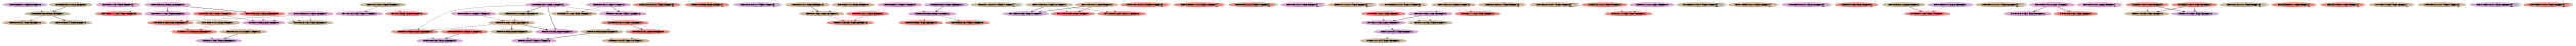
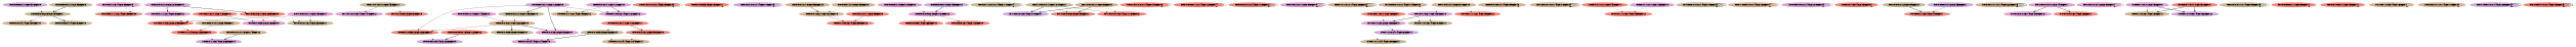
  digraph {
    node [color=brown fillcolor=tan style=filled]
    edge [style=dotted]
    "1000000000_1-11_COV:31_LEN:10" [color=teal fillcolor=plum]
    "00000000000_2-13_COV:34_LEN:11" [color=teal]
    "0000000001_4-14_COV:30_LEN:10"
    "0000000000_4-14_COV:6_LEN:10" [color=teal]
    "0010000111_3-14_COV:5_LEN:10" [color=red fillcolor=plum]
    "0100001011_4-13_COV:258_LEN:10" [color=red fillcolor=salmon]
    "1000010111_5-14_COV:268_LEN:10" [color=teal fillcolor=plum]
    "00001100110_1-11_COV:43_LEN:11" [color=teal]
    "001100110101_3-14_COV:47_LEN:12" [fillcolor=plum]
    "0011001100_3-13_COV:5_LEN:10" [color=teal fillcolor=salmon]
    "0000000010_2-11_COV:222_LEN:10" [color=red]
    "00000001000_3-13_COV:226_LEN:11" [color=teal fillcolor=salmon]
    "0000000101_3-12_COV:5_LEN:10" [color=red fillcolor=plum]
    "0000000100_3-13_COV:9_LEN:10" [color=teal]
    "0000010001_5-14_COV:226_LEN:10" [color=teal fillcolor=plum]
    "00000010101_4-14_COV:104_LEN:11"
    "0000001001_4-14_COV:14_LEN:10" [fillcolor=plum]
    "0000110010101_1-14_COV:5_LEN:13" [color=teal fillcolor=salmon]
    "00000010000_3-13_COV:5_LEN:11" [fillcolor=salmon]
    "0000100010101_1-14_COV:7_LEN:13" [color=teal fillcolor=plum]
    "1000000011_1-10_COV:55_LEN:10"
    "0000000110_2-11_COV:61_LEN:10"
    "000000110001_3-14_COV:69_LEN:12" [fillcolor=salmon]
    "1000000000_1-10_COV:10_LEN:10" [color=red fillcolor=plum]
    "000000000000_2-13_COV:72_LEN:12" [color=red fillcolor=plum]
    "0000000000_5-14_COV:63_LEN:10" [color=red fillcolor=salmon]
    "0000000001_5-14_COV:13_LEN:10" [fillcolor=salmon]
    "00100000010_1-11_COV:102_LEN:11" [color=red fillcolor=salmon]
    "1000000100_3-13_COV:6_LEN:10" [color=teal]
    "1000000101_3-12_COV:98_LEN:10" [color=teal fillcolor=salmon]
    "0000000001_1-10_COV:14_LEN:10" [color=red fillcolor=plum]
    "00010001110101_1-14_COV:11_LEN:14" [color=teal]
    "00001100010_1-11_COV:181_LEN:11" [color=teal]
    "00110001001_3-14_COV:17_LEN:11" [color=teal fillcolor=plum]
    "00110001000_3-13_COV:5_LEN:11" [color=teal fillcolor=salmon]
    "001100010101_3-14_COV:172_LEN:12" [color=red fillcolor=salmon]
    "0000110010101_1-14_COV:10_LEN:13" [color=red fillcolor=salmon]
    "00001000000111_1-14_COV:12_LEN:14" [color=red fillcolor=salmon]
    "0001000010_1-11_COV:13_LEN:10" [color=red fillcolor=salmon]
    "0010000101_3-12_COV:255_LEN:10" [color=red fillcolor=salmon]
    "0010000100_3-12_COV:6_LEN:10" [color=red fillcolor=plum]
    "00100001011_3-14_COV:32_LEN:11" [color=teal]
    "000000010101_1-14_COV:11_LEN:12" [color=teal fillcolor=salmon]
    "0000100110_1-11_COV:5_LEN:10" [color=red fillcolor=plum]
    "000001011101_1-14_COV:6_LEN:12" [color=red]
    "0010000000101_1-14_COV:14_LEN:13"
    "0000000011_1-10_COV:5_LEN:10"
    "0010001101_3-12_COV:85_LEN:10" [fillcolor=plum]
    "01000110101_4-14_COV:6_LEN:11" [color=teal fillcolor=plum]
    "01000110111_4-14_COV:80_LEN:11" [color=teal]
    "1000000010001_1-14_COV:5_LEN:13"
    "0001100010_1-11_COV:9_LEN:10" [color=red]
    "0001000100101_1-14_COV:7_LEN:13"
    "01000010111_1-11_COV:48_LEN:11" [fillcolor=salmon]
    "000010111101_3-14_COV:58_LEN:12" [color=red fillcolor=salmon]
    "0000010111_1-11_COV:13_LEN:10" [fillcolor=plum]
    "1000000010_1-11_COV:12_LEN:10" [fillcolor=plum]
    "000000010111_2-14_COV:9_LEN:12"
    "000000010001_2-14_COV:12_LEN:12" [fillcolor=plum]
    "1000000001_1-10_COV:196_LEN:10" [color=teal]
    "0010000010101_1-14_COV:7_LEN:13" [color=teal]
    "00001100000101_1-14_COV:8_LEN:14" [color=red]
    "1000000110_1-11_COV:5_LEN:10" [fillcolor=salmon]
    "100000001000_1-13_COV:12_LEN:12" [fillcolor=salmon]
    "01001000110_1-11_COV:6_LEN:11" [fillcolor=salmon]
    "00100011011_3-14_COV:8_LEN:11" [color=teal]
    "1000000010001_1-14_COV:21_LEN:13" [fillcolor=plum]
    "0000000010_1-11_COV:11_LEN:10" [fillcolor=plum]
    "1000010011_5-14_COV:5_LEN:10" [fillcolor=salmon]
    "01001000010_1-11_COV:13_LEN:11" [color=red fillcolor=plum]
    "0001000001_1-12_COV:9_LEN:10" [color=teal]
    "00100000111_3-14_COV:40_LEN:11" [color=teal fillcolor=salmon]
    "0000100010111_1-14_COV:22_LEN:13"
    "00010001010_1-11_COV:41_LEN:11" [color=red fillcolor=plum]
    "010001010101_3-14_COV:38_LEN:12" [color=red fillcolor=plum]
    "01000101001_3-14_COV:6_LEN:11" [color=red fillcolor=salmon]
    "00010001101_1-12_COV:5_LEN:11" [color=red fillcolor=plum]
-   "0100000110_1-11_COV:5_LEN:10" [fillcolor=salmon]
+   "0100000110_1-11_COV:5_LEN:10" [fillcolor=plum]
    "10000011001_3-14_COV:5_LEN:11"
    "100000110101_3-14_COV:32_LEN:12" [color=teal fillcolor=plum]
    "0000100010111_1-14_COV:9_LEN:13" [color=teal]
    "00001000001_1-12_COV:33_LEN:11" [color=teal fillcolor=plum]
    "00100000000_1-11_COV:5_LEN:11" [color=red fillcolor=salmon]
    "000100001011_1-13_COV:14_LEN:12"
    "00010000101_1-12_COV:9_LEN:11"
    "0000000000_1-11_COV:5_LEN:10" [color=teal]
    "00010001000_1-11_COV:5_LEN:11" [fillcolor=salmon]
    "0000100001_1-10_COV:275_LEN:10" [fillcolor=plum]
    "000100001111_2-14_COV:8_LEN:12" [color=red fillcolor=plum]
    "0001000011111_2-14_COV:5_LEN:13" [color=teal fillcolor=salmon]
    "0001000010_2-11_COV:269_LEN:10" [color=red fillcolor=salmon]
    "000100011111_2-14_COV:5_LEN:12" [color=red fillcolor=salmon]
    "0000100011_1-10_COV:87_LEN:10"
    "0001000110_2-11_COV:88_LEN:10" [fillcolor=plum]
    "00110001101_3-14_COV:6_LEN:11"
    "00100000110_1-11_COV:31_LEN:11" [fillcolor=salmon]
    "0000100010111_1-14_COV:7_LEN:13"
    "0000110000101_1-14_COV:28_LEN:13" [color=teal fillcolor=plum]
    "0001000010101_1-14_COV:8_LEN:13" [fillcolor=salmon]
    "0000000000_1-10_COV:59_LEN:10" [color=teal fillcolor=plum]
    "1000000000_1-11_COV:31_LEN:10" -> "00000000000_2-13_COV:34_LEN:11"
    "00000000000_2-13_COV:34_LEN:11" -> "0000000001_4-14_COV:30_LEN:10" [style=solid]
    "00000000000_2-13_COV:34_LEN:11" -> "0000000000_4-14_COV:6_LEN:10" [style=bold]
    "0010000111_3-14_COV:5_LEN:10" -> "0010000111_3-14_COV:5_LEN:10" [style=solid]
    "0100001011_4-13_COV:258_LEN:10" -> "1000010111_5-14_COV:268_LEN:10"
    "00001100110_1-11_COV:43_LEN:11" -> "001100110101_3-14_COV:47_LEN:12" [style=solid]
    "00001100110_1-11_COV:43_LEN:11" -> "0011001100_3-13_COV:5_LEN:10"
    "0000000010_2-11_COV:222_LEN:10" -> "00000001000_3-13_COV:226_LEN:11" [style=solid]
    "0000000010_2-11_COV:222_LEN:10" -> "0000000101_3-12_COV:5_LEN:10" [style=bold]
    "0000000010_2-11_COV:222_LEN:10" -> "0000000100_3-13_COV:9_LEN:10" [style=bold]
    "00000001000_3-13_COV:226_LEN:11" -> "0000010001_5-14_COV:226_LEN:10"
    "0000000101_3-12_COV:5_LEN:10" -> "00000010101_4-14_COV:104_LEN:11"
    "0000000100_3-13_COV:9_LEN:10" -> "0000001001_4-14_COV:14_LEN:10"
    "0000110010101_1-14_COV:5_LEN:13" -> "0000110010101_1-14_COV:5_LEN:13" [style=solid]
    "00000010000_3-13_COV:5_LEN:11" -> "00000010000_3-13_COV:5_LEN:11"
    "0000100010101_1-14_COV:7_LEN:13" -> "0000100010101_1-14_COV:7_LEN:13" [style=solid]
    "1000000011_1-10_COV:55_LEN:10" -> "0000000110_2-11_COV:61_LEN:10" [style=bold]
    "0000000110_2-11_COV:61_LEN:10" -> "000000110001_3-14_COV:69_LEN:12" [style=solid]
    "1000000000_1-10_COV:10_LEN:10" -> "000000000000_2-13_COV:72_LEN:12"
    "000000000000_2-13_COV:72_LEN:12" -> "0000000000_5-14_COV:63_LEN:10"
    "000000000000_2-13_COV:72_LEN:12" -> "0000000001_5-14_COV:13_LEN:10" [style=solid]
    "00100000010_1-11_COV:102_LEN:11" -> "1000000100_3-13_COV:6_LEN:10"
    "00100000010_1-11_COV:102_LEN:11" -> "1000000101_3-12_COV:98_LEN:10" [style=bold]
    "1000000100_3-13_COV:6_LEN:10" -> "0000001001_4-14_COV:14_LEN:10" [style=bold]
    "1000000101_3-12_COV:98_LEN:10" -> "00000010101_4-14_COV:104_LEN:11"
    "0000000001_1-10_COV:14_LEN:10" -> "0000000010_2-11_COV:222_LEN:10" [style=solid]
    "00010001110101_1-14_COV:11_LEN:14" -> "00010001110101_1-14_COV:11_LEN:14" [style=solid]
    "00001100010_1-11_COV:181_LEN:11" -> "00110001001_3-14_COV:17_LEN:11" [style=bold]
    "00001100010_1-11_COV:181_LEN:11" -> "00110001000_3-13_COV:5_LEN:11"
    "00001100010_1-11_COV:181_LEN:11" -> "001100010101_3-14_COV:172_LEN:12" [style=solid]
    "0000110010101_1-14_COV:10_LEN:13" -> "0000110010101_1-14_COV:10_LEN:13" [style=solid]
    "00001000000111_1-14_COV:12_LEN:14" -> "00001000000111_1-14_COV:12_LEN:14" [style=solid]
    "0001000010_1-11_COV:13_LEN:10" -> "0010000101_3-12_COV:255_LEN:10"
    "0001000010_1-11_COV:13_LEN:10" -> "0010000100_3-12_COV:6_LEN:10" [style=solid]
    "0001000010_1-11_COV:13_LEN:10" -> "00100001011_3-14_COV:32_LEN:11"
    "0010000101_3-12_COV:255_LEN:10" -> "0100001011_4-13_COV:258_LEN:10" [style=solid]
    "000000010101_1-14_COV:11_LEN:12" -> "000000010101_1-14_COV:11_LEN:12" [style=solid]
    "0000100110_1-11_COV:5_LEN:10" -> "0000100110_1-11_COV:5_LEN:10" [style=bold]
    "000001011101_1-14_COV:6_LEN:12" -> "000001011101_1-14_COV:6_LEN:12" [style=bold]
    "0010000000101_1-14_COV:14_LEN:13" -> "0010000000101_1-14_COV:14_LEN:13"
    "0000000011_1-10_COV:5_LEN:10" -> "0000000110_2-11_COV:61_LEN:10"
    "0010001101_3-12_COV:85_LEN:10" -> "01000110101_4-14_COV:6_LEN:11" [style=solid]
-   "01000110101_4-14_COV:6_LEN:11" -> "01000110111_4-14_COV:80_LEN:11"
+   "0010001101_3-12_COV:85_LEN:10" -> "01000110111_4-14_COV:80_LEN:11"
    "1000000010001_1-14_COV:5_LEN:13" -> "1000000010001_1-14_COV:5_LEN:13"
    "0001100010_1-11_COV:9_LEN:10" -> "00110001001_3-14_COV:17_LEN:11" [style=bold]
    "0001100010_1-11_COV:9_LEN:10" -> "00110001000_3-13_COV:5_LEN:11" [style=bold]
    "0001100010_1-11_COV:9_LEN:10" -> "001100010101_3-14_COV:172_LEN:12"
    "0001000100101_1-14_COV:7_LEN:13" -> "0001000100101_1-14_COV:7_LEN:13" [style=bold]
    "01000010111_1-11_COV:48_LEN:11" -> "000010111101_3-14_COV:58_LEN:12"
    "0000010111_1-11_COV:13_LEN:10" -> "000010111101_3-14_COV:58_LEN:12"
    "1000000010_1-11_COV:12_LEN:10" -> "00000001000_3-13_COV:226_LEN:11" [style=solid]
    "1000000010_1-11_COV:12_LEN:10" -> "0000000101_3-12_COV:5_LEN:10" [style=bold]
    "1000000010_1-11_COV:12_LEN:10" -> "000000010111_2-14_COV:9_LEN:12"
    "1000000010_1-11_COV:12_LEN:10" -> "000000010001_2-14_COV:12_LEN:12" [style=solid]
    "1000000010_1-11_COV:12_LEN:10" -> "1000000001_1-10_COV:196_LEN:10" [style=bold]
    "1000000001_1-10_COV:196_LEN:10" -> "0000000010_2-11_COV:222_LEN:10"
    "0010000010101_1-14_COV:7_LEN:13" -> "0010000010101_1-14_COV:7_LEN:13" [style=bold]
    "00001100000101_1-14_COV:8_LEN:14" -> "00001100000101_1-14_COV:8_LEN:14" [style=solid]
    "1000000110_1-11_COV:5_LEN:10" -> "000000110001_3-14_COV:69_LEN:12" [style=solid]
    "100000001000_1-13_COV:12_LEN:12" -> "0000010001_5-14_COV:226_LEN:10" [style=bold]
    "01001000110_1-11_COV:6_LEN:11" -> "0010001101_3-12_COV:85_LEN:10"
    "01001000110_1-11_COV:6_LEN:11" -> "00100011011_3-14_COV:8_LEN:11"
    "1000000010001_1-14_COV:21_LEN:13" -> "1000000010001_1-14_COV:21_LEN:13" [style=solid]
    "0000000010_1-11_COV:11_LEN:10" -> "000000010111_2-14_COV:9_LEN:12" [style=solid]
    "0000000010_1-11_COV:11_LEN:10" -> "000000010001_2-14_COV:12_LEN:12" [style=bold]
    "1000010011_5-14_COV:5_LEN:10" -> "1000010011_5-14_COV:5_LEN:10"
    "01001000010_1-11_COV:13_LEN:11" -> "0010000101_3-12_COV:255_LEN:10" [style=solid]
    "01001000010_1-11_COV:13_LEN:11" -> "0010000100_3-12_COV:6_LEN:10"
    "01001000010_1-11_COV:13_LEN:11" -> "00100001011_3-14_COV:32_LEN:11" [style=solid]
    "0001000001_1-12_COV:9_LEN:10" -> "00100000111_3-14_COV:40_LEN:11" [style=bold]
    "0000100010111_1-14_COV:22_LEN:13" -> "0000100010111_1-14_COV:22_LEN:13" [style=bold]
    "00010001010_1-11_COV:41_LEN:11" -> "010001010101_3-14_COV:38_LEN:12" [style=bold]
    "00010001010_1-11_COV:41_LEN:11" -> "01000101001_3-14_COV:6_LEN:11" [style=bold]
    "00010001101_1-12_COV:5_LEN:11" -> "00010001101_1-12_COV:5_LEN:11" [style=solid]
    "0100000110_1-11_COV:5_LEN:10" -> "10000011001_3-14_COV:5_LEN:11" [style=solid]
    "0100000110_1-11_COV:5_LEN:10" -> "100000110101_3-14_COV:32_LEN:12" [style=bold]
    "0000100010111_1-14_COV:9_LEN:13" -> "0000100010111_1-14_COV:9_LEN:13" [style=solid]
    "00001000001_1-12_COV:33_LEN:11" -> "00100000111_3-14_COV:40_LEN:11" [style=solid]
    "00100000000_1-11_COV:5_LEN:11" -> "00100000000_1-11_COV:5_LEN:11"
    "000100001011_1-13_COV:14_LEN:12" -> "1000010111_5-14_COV:268_LEN:10" [style=bold]
    "00010000101_1-12_COV:9_LEN:11" -> "0100001011_4-13_COV:258_LEN:10" [style=solid]
    "0000000000_1-11_COV:5_LEN:10" -> "00000000000_2-13_COV:34_LEN:11" [style=bold]
    "00010001000_1-11_COV:5_LEN:11" -> "00010001000_1-11_COV:5_LEN:11"
    "0000100001_1-10_COV:275_LEN:10" -> "000100001111_2-14_COV:8_LEN:12" [style=bold]
    "0000100001_1-10_COV:275_LEN:10" -> "0001000011111_2-14_COV:5_LEN:13"
    "0000100001_1-10_COV:275_LEN:10" -> "0001000010_2-11_COV:269_LEN:10" [style=bold]
    "0001000010_2-11_COV:269_LEN:10" -> "0010000101_3-12_COV:255_LEN:10"
    "0001000010_2-11_COV:269_LEN:10" -> "0010000100_3-12_COV:6_LEN:10"
    "0001000010_2-11_COV:269_LEN:10" -> "00100001011_3-14_COV:32_LEN:11"
    "0000100011_1-10_COV:87_LEN:10" -> "000100011111_2-14_COV:5_LEN:12"
    "0000100011_1-10_COV:87_LEN:10" -> "0001000110_2-11_COV:88_LEN:10"
    "0001000110_2-11_COV:88_LEN:10" -> "0010001101_3-12_COV:85_LEN:10" [style=bold]
    "0001000110_2-11_COV:88_LEN:10" -> "00100011011_3-14_COV:8_LEN:11"
    "00110001101_3-14_COV:6_LEN:11" -> "00110001101_3-14_COV:6_LEN:11"
    "00100000110_1-11_COV:31_LEN:11" -> "10000011001_3-14_COV:5_LEN:11" [style=bold]
    "00100000110_1-11_COV:31_LEN:11" -> "100000110101_3-14_COV:32_LEN:12" [style=bold]
    "0000100010111_1-14_COV:7_LEN:13" -> "0000100010111_1-14_COV:7_LEN:13"
    "0000110000101_1-14_COV:28_LEN:13" -> "0000110000101_1-14_COV:28_LEN:13" [style=bold]
    "0001000010101_1-14_COV:8_LEN:13" -> "0001000010101_1-14_COV:8_LEN:13" [style=bold]
    "0000000000_1-10_COV:59_LEN:10" -> "000000000000_2-13_COV:72_LEN:12" [style=bold]
  }
